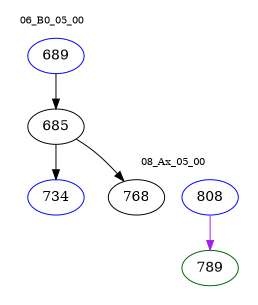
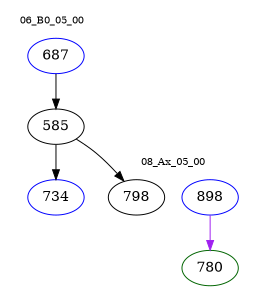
  digraph {
    node [color=blue]
    edge [color=black]
-   n1 [label=808]
-   n2 [color=darkgreen label=789]
-   n3 [color=black label=768]
-   n4 [label=689]
-   n5 [color=black label=685]
+   n1 [label=898]
+   n2 [color=darkgreen label=780]
+   n3 [color=black label=798]
+   n4 [label=687]
+   n5 [color=black label=585]
    n6 [label=734]
    subgraph cluster_1 {
      color=white
      fontsize=10
      label="08_Ax_05_00"
      n1
      n2
      n3
    }
    subgraph cluster_2 {
      color=white
      fontsize=10
      label="06_B0_05_00"
      n4
      n5
      n6
    }
    n1 -> n2 [color=purple]
    n4 -> n5
    n5 -> n3
    n5 -> n6
  }
